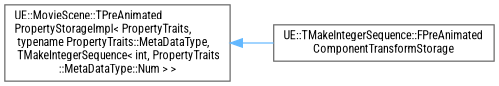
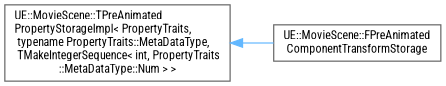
  digraph {
    rankdir=LR
    fontname="Roboto Condensed"
    node [color=grey40 fillcolor=white fontname="Roboto Condensed" fontsize=10 shape=box style=filled]
    n1 [height=0.2 label="UE::MovieScene::TPreAnimated\lPropertyStorageImpl\< PropertyTraits,\l typename PropertyTraits::MetaDataType,\l TMakeIntegerSequence\< int, PropertyTraits\l::MetaDataType::Num \> \>" width=0.4]
-   n2 [height=0.2 label="UE::TMakeIntegerSequence::FPreAnimated\lComponentTransformStorage" width=0.4]
+   n2 [height=0.2 label="UE::MovieScene::FPreAnimated\lComponentTransformStorage" width=0.4]
    n1 -> n2 [color=steelblue1 dir=back fontname="Roboto Condensed" fontsize=10 labelfontname=Helvetica labelfontsize=10 style=solid]
  }
